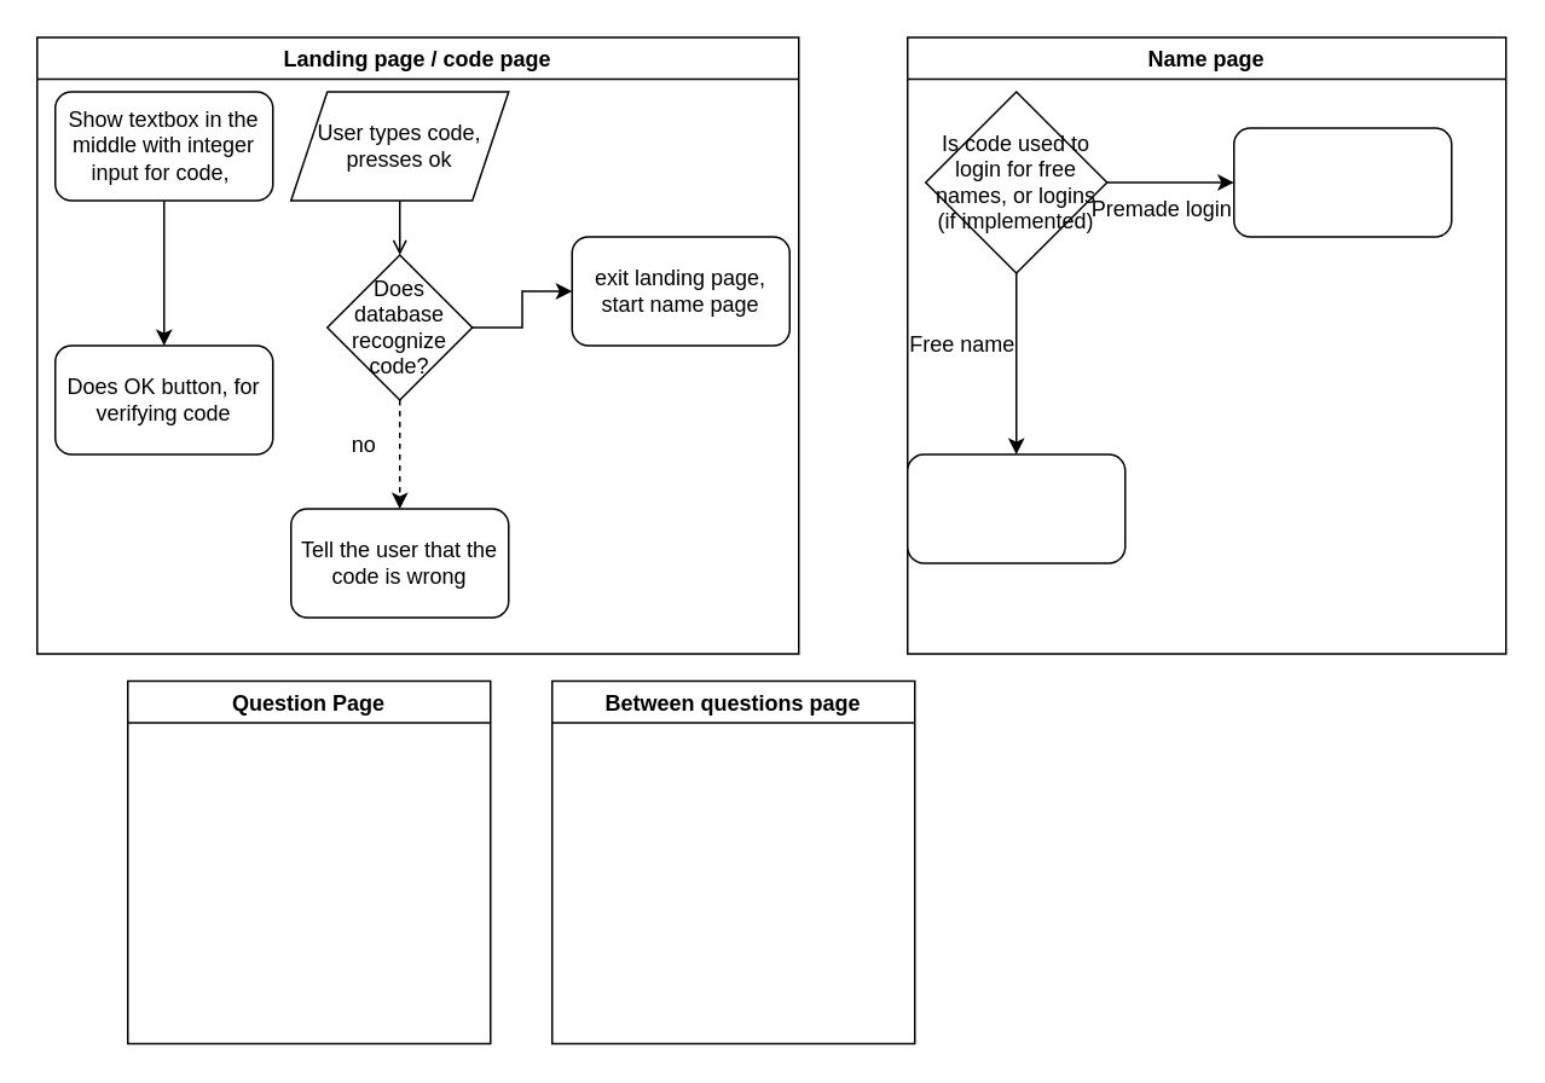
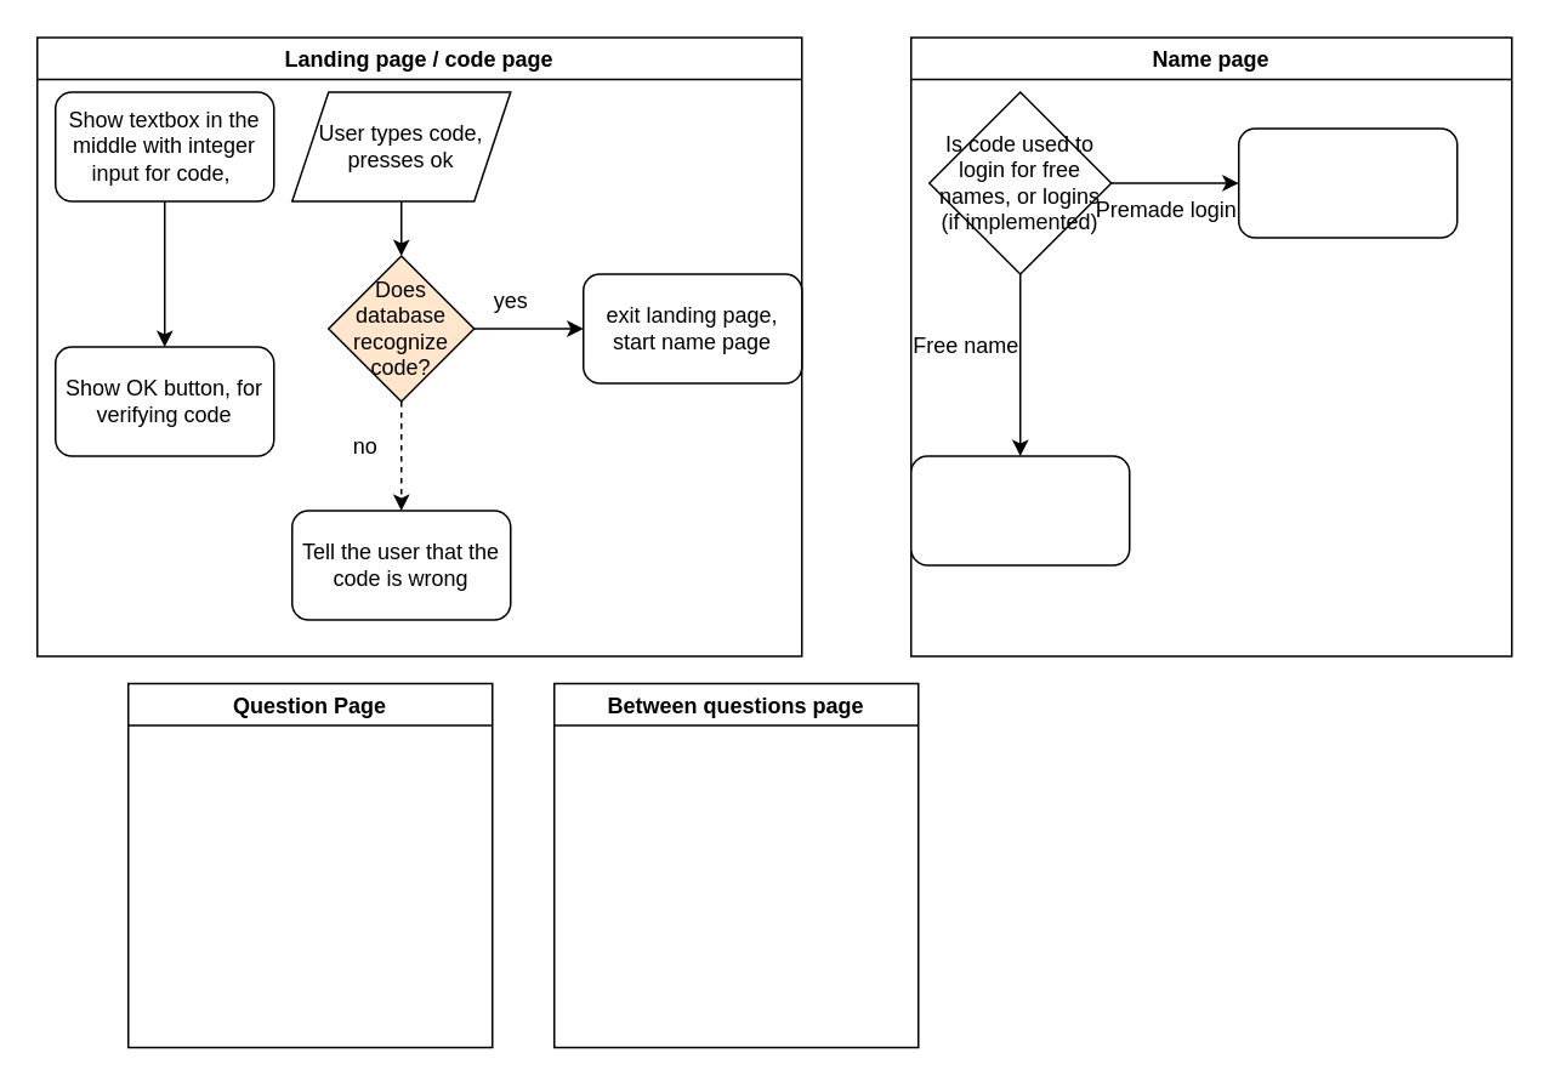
  <mxCell id="0" />
  <mxCell id="1" parent="0" />
  <mxCell id="2" value="Landing page / code page" style="swimlane;" vertex="1" parent="1"><mxGeometry x="20" y="20" width="420" height="340" as="geometry" /></mxCell>
  <mxCell id="3" value="" style="edgeStyle=orthogonalEdgeStyle;rounded=0;orthogonalLoop=1;jettySize=auto;html=1;" edge="1" parent="2" source="4" target="10"><mxGeometry relative="1" as="geometry" /></mxCell>
  <mxCell id="4" value="Show textbox in the middle with integer input for code,&amp;nbsp;" style="rounded=1;whiteSpace=wrap;html=1;" vertex="1" parent="2"><mxGeometry x="10" y="30" width="120" height="60" as="geometry" /></mxCell>
- <mxCell id="5" value="" style="edgeStyle=orthogonalEdgeStyle;rounded=0;orthogonalLoop=1;jettySize=auto;html=1;endArrow=open;" edge="1" parent="2" source="6" target="9"><mxGeometry relative="1" as="geometry" /></mxCell>
+ <mxCell id="5" value="" style="edgeStyle=orthogonalEdgeStyle;rounded=0;orthogonalLoop=1;jettySize=auto;html=1;" edge="1" parent="2" source="6" target="9"><mxGeometry relative="1" as="geometry" /></mxCell>
  <mxCell id="6" value="User types code, presses ok" style="shape=parallelogram;perimeter=parallelogramPerimeter;whiteSpace=wrap;html=1;fixedSize=1;" vertex="1" parent="2"><mxGeometry x="140" y="30" width="120" height="60" as="geometry" /></mxCell>
  <mxCell id="7" value="" style="edgeStyle=orthogonalEdgeStyle;rounded=0;orthogonalLoop=1;jettySize=auto;html=1;" edge="1" parent="2" source="9" target="11"><mxGeometry relative="1" as="geometry" /></mxCell>
  <mxCell id="8" value="" style="edgeStyle=orthogonalEdgeStyle;rounded=0;orthogonalLoop=1;jettySize=auto;html=1;dashed=1;" edge="1" parent="2" source="9" target="13"><mxGeometry relative="1" as="geometry" /></mxCell>
- <mxCell id="9" value="Does database recognize code?" style="rhombus;whiteSpace=wrap;html=1;" vertex="1" parent="2"><mxGeometry x="160" y="120" width="80" height="80" as="geometry" /></mxCell>
- <mxCell id="10" value="Does OK button, for verifying code" style="whiteSpace=wrap;html=1;rounded=1;" vertex="1" parent="2"><mxGeometry x="10" y="170" width="120" height="60" as="geometry" /></mxCell>
- <mxCell id="11" value="exit landing page, start name page" style="rounded=1;whiteSpace=wrap;html=1;" vertex="1" parent="2"><mxGeometry x="295" y="110" width="120" height="60" as="geometry" /></mxCell>
+ <mxCell id="9" value="Does database recognize code?" style="rhombus;whiteSpace=wrap;html=1;fillColor=#ffe6cc;" vertex="1" parent="2"><mxGeometry x="160" y="120" width="80" height="80" as="geometry" /></mxCell>
+ <mxCell id="10" value="Show OK button, for verifying code" style="whiteSpace=wrap;html=1;rounded=1;" vertex="1" parent="2"><mxGeometry x="10" y="170" width="120" height="60" as="geometry" /></mxCell>
+ <mxCell id="11" value="exit landing page, start name page" style="rounded=1;whiteSpace=wrap;html=1;" vertex="1" parent="2"><mxGeometry x="300" y="130" width="120" height="60" as="geometry" /></mxCell>
+ <mxCell id="12" value="yes" style="text;html=1;align=center;verticalAlign=middle;resizable=0;points=[];autosize=1;strokeColor=none;fillColor=none;" vertex="1" parent="2"><mxGeometry x="240" y="130" width="40" height="30" as="geometry" /></mxCell>
  <mxCell id="13" value="Tell the user that the code is wrong" style="rounded=1;whiteSpace=wrap;html=1;" vertex="1" parent="2"><mxGeometry x="140" y="260" width="120" height="60" as="geometry" /></mxCell>
  <mxCell id="14" value="no" style="text;html=1;align=center;verticalAlign=middle;resizable=0;points=[];autosize=1;strokeColor=none;fillColor=none;" vertex="1" parent="2"><mxGeometry x="160" y="210" width="40" height="30" as="geometry" /></mxCell>
  <mxCell id="15" value="Name page" style="swimlane;" vertex="1" parent="1"><mxGeometry x="500" y="20" width="330" height="340" as="geometry" /></mxCell>
  <mxCell id="16" value="" style="edgeStyle=orthogonalEdgeStyle;rounded=0;orthogonalLoop=1;jettySize=auto;html=1;" edge="1" parent="15" source="18" target="19"><mxGeometry relative="1" as="geometry" /></mxCell>
  <mxCell id="17" value="" style="edgeStyle=orthogonalEdgeStyle;rounded=0;orthogonalLoop=1;jettySize=auto;html=1;" edge="1" parent="15" source="18" target="20"><mxGeometry relative="1" as="geometry" /></mxCell>
  <mxCell id="18" value="Is code used to login for free names, or logins (if implemented)" style="rhombus;whiteSpace=wrap;html=1;" vertex="1" parent="15"><mxGeometry x="10" y="30" width="100" height="100" as="geometry" /></mxCell>
  <mxCell id="19" value="" style="rounded=1;whiteSpace=wrap;html=1;" vertex="1" parent="15"><mxGeometry y="230" width="120" height="60" as="geometry" /></mxCell>
  <mxCell id="20" value="" style="rounded=1;whiteSpace=wrap;html=1;" vertex="1" parent="15"><mxGeometry x="180" y="50" width="120" height="60" as="geometry" /></mxCell>
  <mxCell id="21" value="Premade login" style="text;html=1;align=center;verticalAlign=middle;resizable=0;points=[];autosize=1;strokeColor=none;fillColor=none;" vertex="1" parent="15"><mxGeometry x="90" y="80" width="100" height="30" as="geometry" /></mxCell>
  <mxCell id="22" value="Question Page" style="swimlane;" vertex="1" parent="1"><mxGeometry x="70" y="375" width="200" height="200" as="geometry" /></mxCell>
  <mxCell id="23" value="Between questions page" style="swimlane;" vertex="1" parent="1"><mxGeometry x="304" y="375" width="200" height="200" as="geometry" /></mxCell>
  <mxCell id="24" value="Free name" style="text;html=1;align=center;verticalAlign=middle;resizable=0;points=[];autosize=1;strokeColor=none;fillColor=none;" vertex="1" parent="1"><mxGeometry x="490" y="175" width="80" height="30" as="geometry" /></mxCell>
